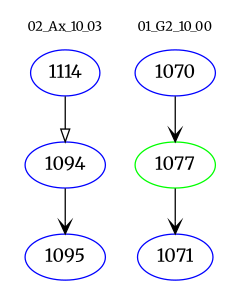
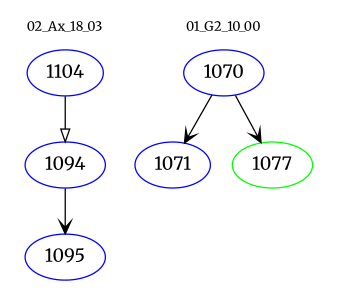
  digraph {
    fontname=Merriweather
    node [color=blue fontname=Merriweather]
    edge [arrowhead=vee color=black fontname=Merriweather]
    n1 [label=1094]
    n2 [label=1095]
-   n3 [label=1114]
+   n3 [label=1104]
    n4 [label=1070]
    n5 [label=1071]
    n6 [color=green label=1077]
    subgraph cluster_1 {
      color=white
      fontsize=10
-     label="02_Ax_10_03"
+     label="02_Ax_18_03"
      n1
      n2
      n3
    }
    subgraph cluster_2 {
      color=white
      fontsize=10
      label="01_G2_10_00"
      n4
      n5
      n6
    }
    n1 -> n2
    n3 -> n1 [arrowhead=onormal]
-   n6 -> n5
+   n4 -> n5
    n4 -> n6
  }
